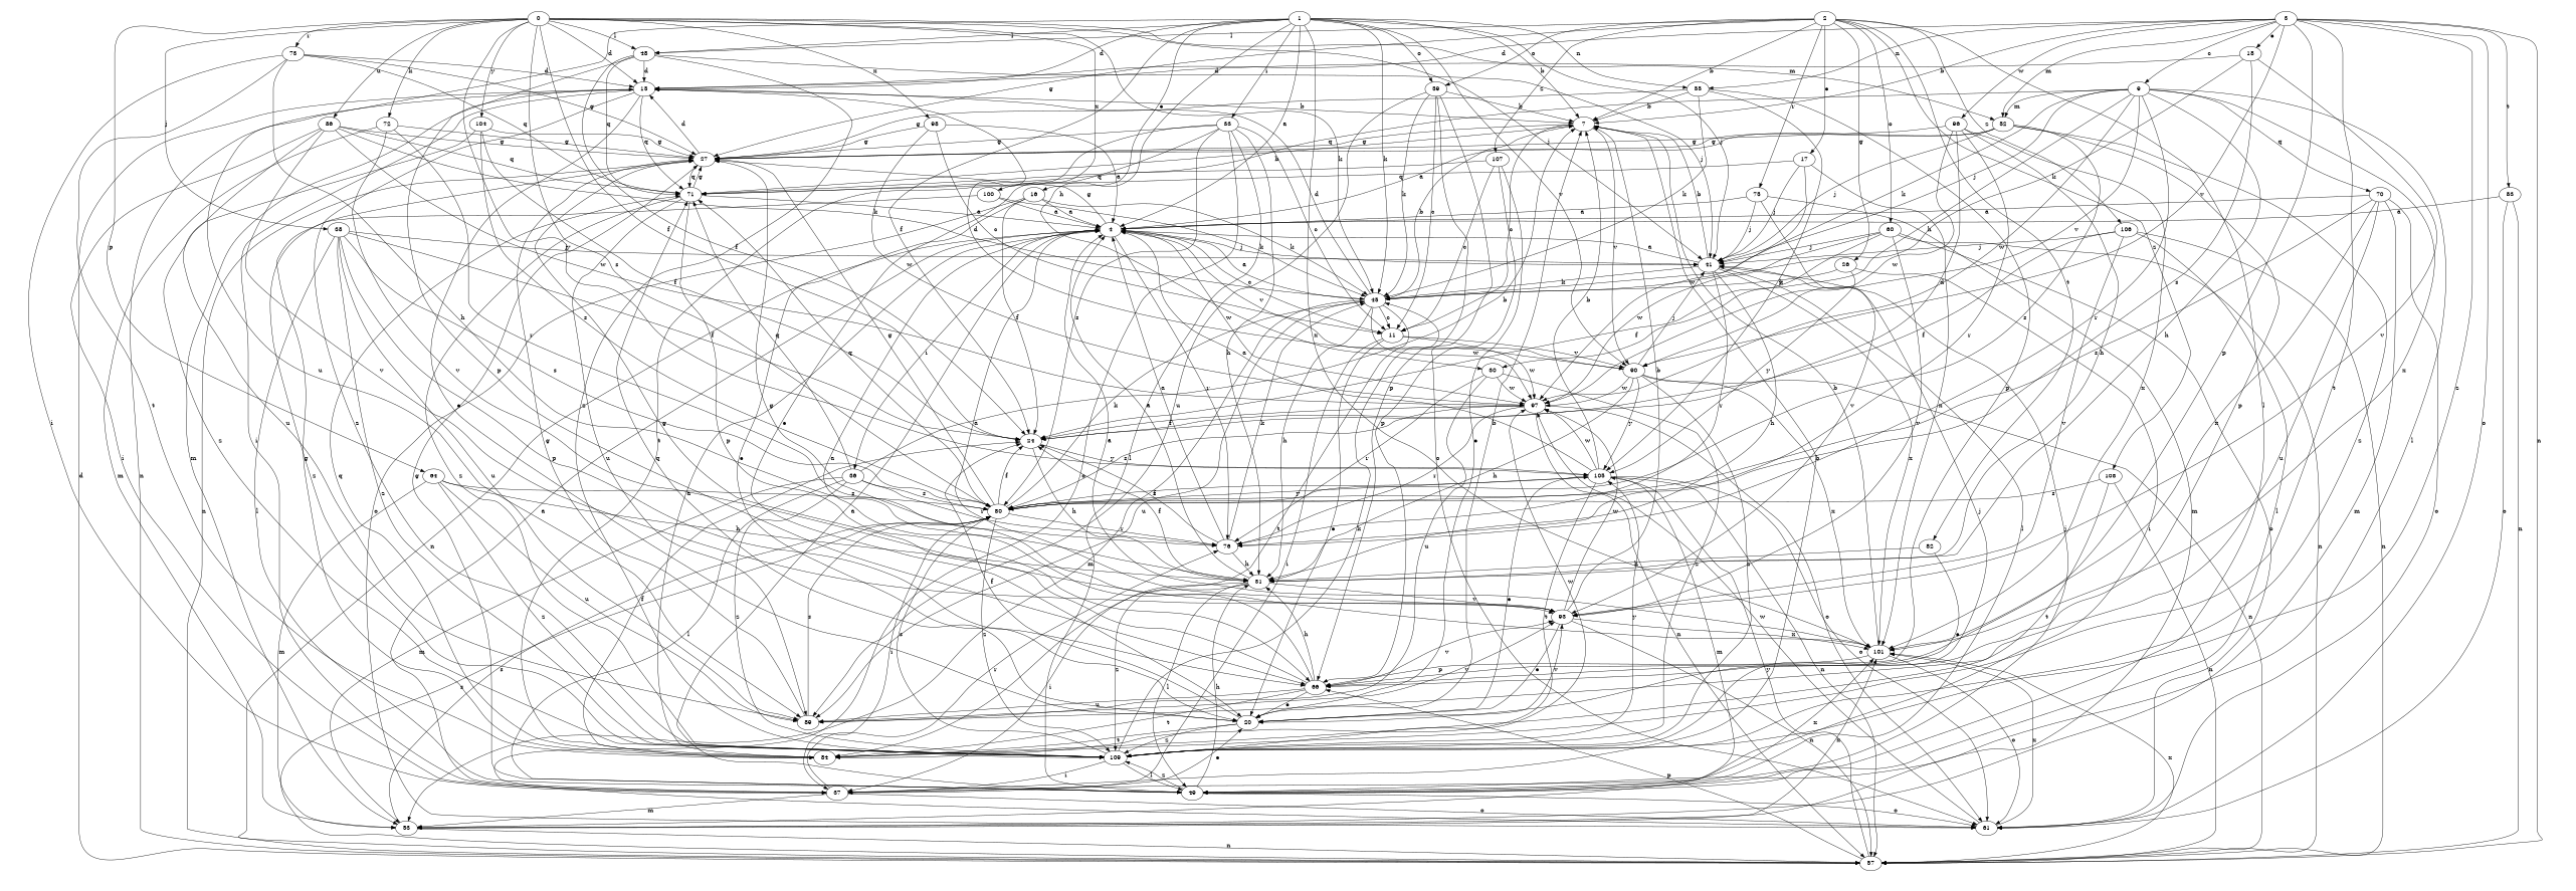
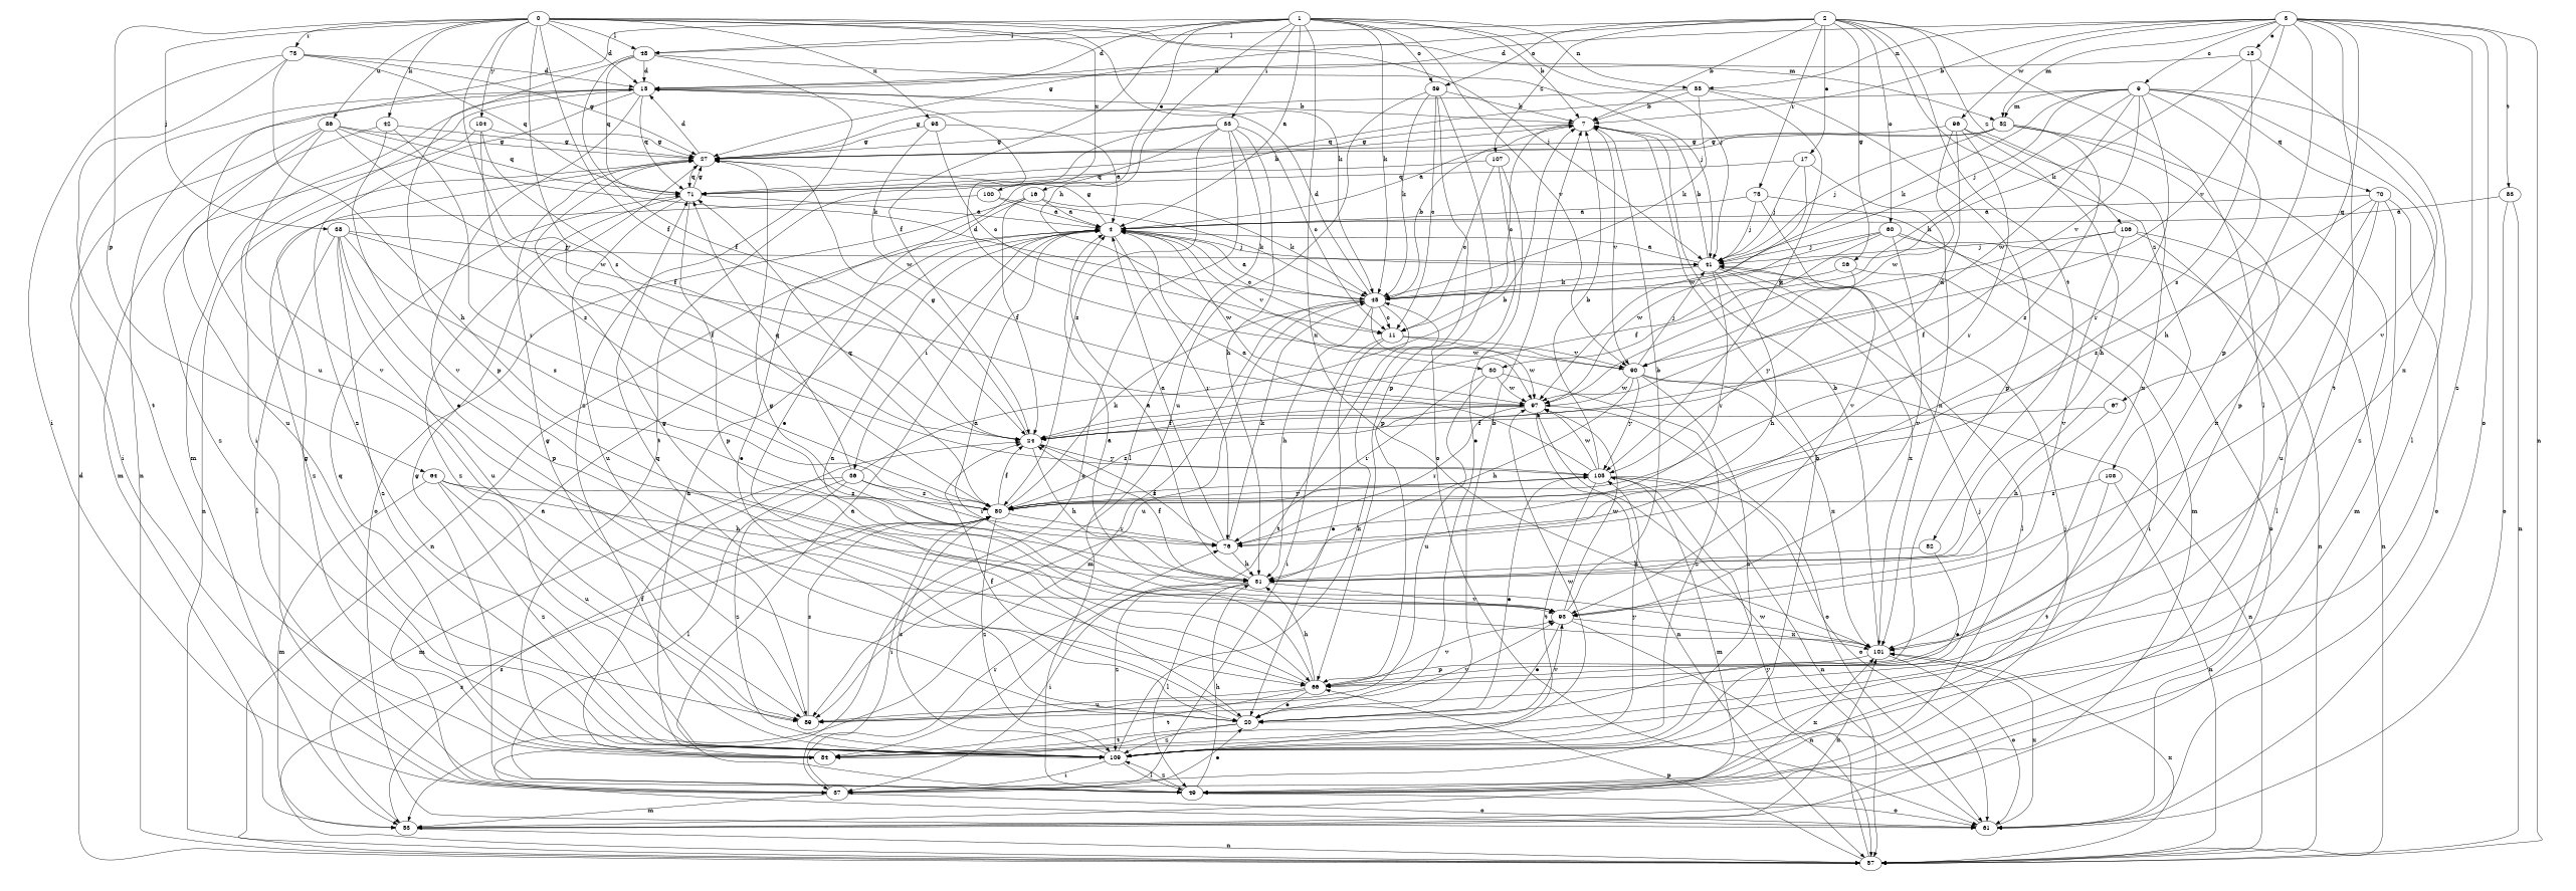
  strict digraph {
    0
    15
    24
    38
    41
-   42 [label=72]
+   42
    45
    48
    52
    64
    73
    80
    86
    98
    100
    104
    105
    7
    57
    109
    71
    20
    37
    53
    27
    31
    89
    49
    66
    4
    101
    76
    93
    84
    11
    97
    61
    1
    16
    30
    33
    55
    59
    n44 [label=90]
    36
    2
    17
    26
    60
    75
    82
    106
    107
    108
    3
    9
    18
+   67
    83
    96
    70
    0 -> 15 [label=d]
    0 -> 24 [label=f]
    0 -> 38 [label=j]
    0 -> 41 [label=j]
    0 -> 42 [label=k]
    0 -> 45 [label=k]
    0 -> 48 [label=l]
    0 -> 52 [label=m]
    0 -> 64 [label=p]
    0 -> 73 [label=r]
    0 -> 80 [label=s]
    0 -> 86 [label=u]
    0 -> 98 [label=x]
    0 -> 100 [label=x]
    0 -> 104 [label=y]
    0 -> 105 [label=y]
    15 -> 7 [label=b]
    15 -> 57 [label=n]
    15 -> 109 [label=z]
    15 -> 71 [label=q]
    15 -> 20 [label=e]
    15 -> 37 [label=i]
    15 -> 53 [label=m]
    24 -> 105 [label=y]
-   80 -> 27 [label=g]
+   24 -> 27 [label=g]
    24 -> 31 [label=h]
    38 -> 24 [label=f]
    38 -> 41 [label=j]
    38 -> 80 [label=s]
    38 -> 109 [label=z]
    38 -> 89 [label=u]
    38 -> 49 [label=l]
    38 -> 66 [label=p]
    41 -> 45 [label=k]
    41 -> 7 [label=b]
    41 -> 31 [label=h]
    41 -> 49 [label=l]
    41 -> 4 [label=a]
    41 -> 101 [label=x]
    41 -> 76 [label=r]
    42 -> 53 [label=m]
    42 -> 27 [label=g]
    42 -> 76 [label=r]
    42 -> 93 [label=v]
    45 -> 15 [label=d]
    45 -> 7 [label=b]
    45 -> 53 [label=m]
    45 -> 31 [label=h]
    45 -> 89 [label=u]
    45 -> 4 [label=a]
    45 -> 84 [label=t]
    45 -> 11 [label=c]
    45 -> 97 [label=w]
    48 -> 15 [label=d]
    48 -> 24 [label=f]
    48 -> 41 [label=j]
    48 -> 109 [label=z]
    48 -> 71 [label=q]
    48 -> 66 [label=p]
    52 -> 41 [label=j]
    52 -> 80 [label=s]
    52 -> 109 [label=z]
    52 -> 27 [label=g]
    52 -> 66 [label=p]
    52 -> 4 [label=a]
    64 -> 80 [label=s]
    64 -> 109 [label=z]
    64 -> 53 [label=m]
    64 -> 31 [label=h]
    64 -> 89 [label=u]
    73 -> 15 [label=d]
    73 -> 71 [label=q]
    73 -> 37 [label=i]
    73 -> 27 [label=g]
    73 -> 31 [label=h]
    73 -> 84 [label=t]
    80 -> 24 [label=f]
    80 -> 45 [label=k]
    80 -> 105 [label=y]
    80 -> 109 [label=z]
    80 -> 71 [label=q]
    80 -> 37 [label=i]
    80 -> 76 [label=r]
    86 -> 45 [label=k]
    86 -> 71 [label=q]
    86 -> 37 [label=i]
    86 -> 27 [label=g]
    86 -> 89 [label=u]
    86 -> 93 [label=v]
    86 -> 97 [label=w]
    98 -> 27 [label=g]
    98 -> 4 [label=a]
    98 -> 11 [label=c]
    98 -> 97 [label=w]
    100 -> 45 [label=k]
    100 -> 109 [label=z]
    100 -> 4 [label=a]
    104 -> 24 [label=f]
    104 -> 80 [label=s]
    104 -> 109 [label=z]
    104 -> 27 [label=g]
    105 -> 80 [label=s]
    105 -> 7 [label=b]
    105 -> 57 [label=n]
    105 -> 20 [label=e]
    105 -> 53 [label=m]
    105 -> 4 [label=a]
    105 -> 84 [label=t]
    105 -> 97 [label=w]
    105 -> 61 [label=o]
    7 -> 27 [label=g]
    7 -> 11 [label=c]
    7 -> n44 [label=v]
    57 -> 15 [label=d]
    57 -> 80 [label=s]
    57 -> 105 [label=y]
    57 -> 66 [label=p]
    57 -> 101 [label=x]
    109 -> 41 [label=j]
    109 -> 45 [label=k]
    109 -> 80 [label=s]
    109 -> 105 [label=y]
    109 -> 37 [label=i]
    109 -> 49 [label=l]
    109 -> 97 [label=w]
    71 -> 7 [label=b]
    71 -> 109 [label=z]
    71 -> 27 [label=g]
    71 -> 89 [label=u]
    71 -> 66 [label=p]
    71 -> 4 [label=a]
    20 -> 24 [label=f]
    20 -> 7 [label=b]
    20 -> 109 [label=z]
    20 -> 71 [label=q]
    20 -> 93 [label=v]
    20 -> 84 [label=t]
    37 -> 7 [label=b]
    37 -> 20 [label=e]
    37 -> 53 [label=m]
    37 -> 4 [label=a]
    37 -> 76 [label=r]
    37 -> 61 [label=o]
    53 -> 80 [label=s]
    53 -> 57 [label=n]
    53 -> 101 [label=x]
    27 -> 15 [label=d]
    27 -> 57 [label=n]
    27 -> 71 [label=q]
    31 -> 24 [label=f]
    31 -> 109 [label=z]
    31 -> 37 [label=i]
    31 -> 49 [label=l]
    31 -> 4 [label=a]
    31 -> 93 [label=v]
    89 -> 80 [label=s]
    89 -> 27 [label=g]
    89 -> 93 [label=v]
    49 -> 41 [label=j]
    49 -> 109 [label=z]
    49 -> 27 [label=g]
    49 -> 31 [label=h]
    49 -> 4 [label=a]
    49 -> 101 [label=x]
    49 -> 61 [label=o]
    66 -> 20 [label=e]
    66 -> 27 [label=g]
    66 -> 31 [label=h]
    66 -> 89 [label=u]
    66 -> 4 [label=a]
    66 -> 93 [label=v]
    66 -> 84 [label=t]
    4 -> 41 [label=j]
    4 -> 57 [label=n]
    4 -> 27 [label=g]
    4 -> 76 [label=r]
    4 -> 11 [label=c]
    4 -> 97 [label=w]
    4 -> n44 [label=v]
    4 -> 36 [label=i]
    101 -> 7 [label=b]
    101 -> 27 [label=g]
    101 -> 66 [label=p]
    101 -> 4 [label=a]
    101 -> 61 [label=o]
    76 -> 24 [label=f]
    76 -> 45 [label=k]
    76 -> 31 [label=h]
    76 -> 4 [label=a]
    93 -> 7 [label=b]
    93 -> 57 [label=n]
    93 -> 20 [label=e]
    93 -> 4 [label=a]
    93 -> 101 [label=x]
    93 -> 97 [label=w]
    84 -> 24 [label=f]
    84 -> 71 [label=q]
    84 -> 27 [label=g]
    84 -> 4 [label=a]
    11 -> 20 [label=e]
    11 -> 37 [label=i]
    11 -> 97 [label=w]
    11 -> n44 [label=v]
    97 -> 24 [label=f]
    97 -> 80 [label=s]
    97 -> 57 [label=n]
    97 -> 76 [label=r]
    97 -> 61 [label=o]
    61 -> 101 [label=x]
    61 -> 97 [label=w]
    1 -> 15 [label=d]
    1 -> 24 [label=f]
    1 -> 41 [label=j]
    1 -> 45 [label=k]
    1 -> 48 [label=l]
    1 -> 7 [label=b]
    1 -> 89 [label=u]
    1 -> 4 [label=a]
    1 -> 101 [label=x]
    1 -> 16 [label=e]
    1 -> 30 [label=h]
    1 -> 33 [label=i]
    1 -> 55 [label=n]
    1 -> 59 [label=o]
    1 -> n44 [label=v]
    16 -> 24 [label=f]
    16 -> 45 [label=k]
    16 -> 20 [label=e]
    16 -> 4 [label=a]
    16 -> 61 [label=o]
    30 -> 109 [label=z]
    30 -> 89 [label=u]
    30 -> 76 [label=r]
    30 -> 97 [label=w]
    33 -> 80 [label=s]
    33 -> 20 [label=e]
    33 -> 27 [label=g]
    33 -> 31 [label=h]
    33 -> 49 [label=l]
    33 -> 84 [label=t]
    33 -> 11 [label=c]
    33 -> 61 [label=o]
    55 -> 45 [label=k]
    55 -> 105 [label=y]
    55 -> 7 [label=b]
    55 -> 27 [label=g]
    55 -> 66 [label=p]
    59 -> 45 [label=k]
    59 -> 7 [label=b]
    59 -> 89 [label=u]
    59 -> 66 [label=p]
    59 -> 11 [label=c]
    59 -> 61 [label=o]
    n44 -> 15 [label=d]
    n44 -> 41 [label=j]
    n44 -> 105 [label=y]
    n44 -> 57 [label=n]
    n44 -> 109 [label=z]
    n44 -> 31 [label=h]
    n44 -> 101 [label=x]
    n44 -> 97 [label=w]
    36 -> 80 [label=s]
    36 -> 7 [label=b]
    36 -> 109 [label=z]
    36 -> 71 [label=q]
    36 -> 53 [label=m]
    36 -> 49 [label=l]
    36 -> 76 [label=r]
    2 -> 48 [label=l]
    2 -> 7 [label=b]
    2 -> 27 [label=g]
    2 -> 49 [label=l]
    2 -> 59 [label=o]
    2 -> 17 [label=e]
    2 -> 26 [label=g]
    2 -> 60 [label=o]
    2 -> 75 [label=r]
    2 -> 82 [label=t]
    2 -> 106 [label=z]
    2 -> 107 [label=z]
    2 -> 108 [label=z]
    17 -> 41 [label=j]
    17 -> 71 [label=q]
    17 -> 101 [label=x]
    17 -> 97 [label=w]
    26 -> 45 [label=k]
    26 -> 105 [label=y]
    26 -> 37 [label=i]
    60 -> 24 [label=f]
    60 -> 41 [label=j]
    60 -> 57 [label=n]
    60 -> 93 [label=v]
    60 -> 97 [label=w]
    60 -> 61 [label=o]
    75 -> 41 [label=j]
    75 -> 53 [label=m]
    75 -> 4 [label=a]
    75 -> 93 [label=v]
    82 -> 20 [label=e]
    82 -> 31 [label=h]
    106 -> 24 [label=f]
    106 -> 41 [label=j]
    106 -> 57 [label=n]
    106 -> 49 [label=l]
    106 -> 93 [label=v]
    107 -> 71 [label=q]
    107 -> 20 [label=e]
    107 -> 66 [label=p]
    107 -> 11 [label=c]
    108 -> 80 [label=s]
    108 -> 57 [label=n]
    108 -> 84 [label=t]
    3 -> 15 [label=d]
    3 -> 52 [label=m]
    3 -> 7 [label=b]
    3 -> 57 [label=n]
    3 -> 109 [label=z]
    3 -> 66 [label=p]
    3 -> 84 [label=t]
    3 -> 61 [label=o]
    3 -> 55 [label=n]
    3 -> n44 [label=v]
    3 -> 9 [label=c]
    3 -> 18 [label=e]
+   3 -> 67 [label=q]
    3 -> 83 [label=t]
    3 -> 96 [label=w]
    9 -> 41 [label=j]
    9 -> 45 [label=k]
    9 -> 52 [label=m]
    9 -> 71 [label=q]
    9 -> 31 [label=h]
    9 -> 49 [label=l]
    9 -> 101 [label=x]
    9 -> 76 [label=r]
    9 -> 97 [label=w]
    9 -> 30 [label=h]
    9 -> n44 [label=v]
    9 -> 70 [label=q]
    18 -> 15 [label=d]
    18 -> 45 [label=k]
    18 -> 80 [label=s]
    18 -> 93 [label=v]
+   67 -> 24 [label=f]
+   67 -> 31 [label=h]
    83 -> 57 [label=n]
    83 -> 4 [label=a]
    83 -> 61 [label=o]
    96 -> 24 [label=d]
    96 -> 27 [label=g]
    96 -> 31 [label=h]
    96 -> 101 [label=x]
    96 -> 76 [label=r]
    96 -> 97 [label=w]
    70 -> 80 [label=s]
    70 -> 53 [label=m]
    70 -> 89 [label=u]
    70 -> 4 [label=a]
    70 -> 101 [label=x]
    70 -> 61 [label=o]
  }
